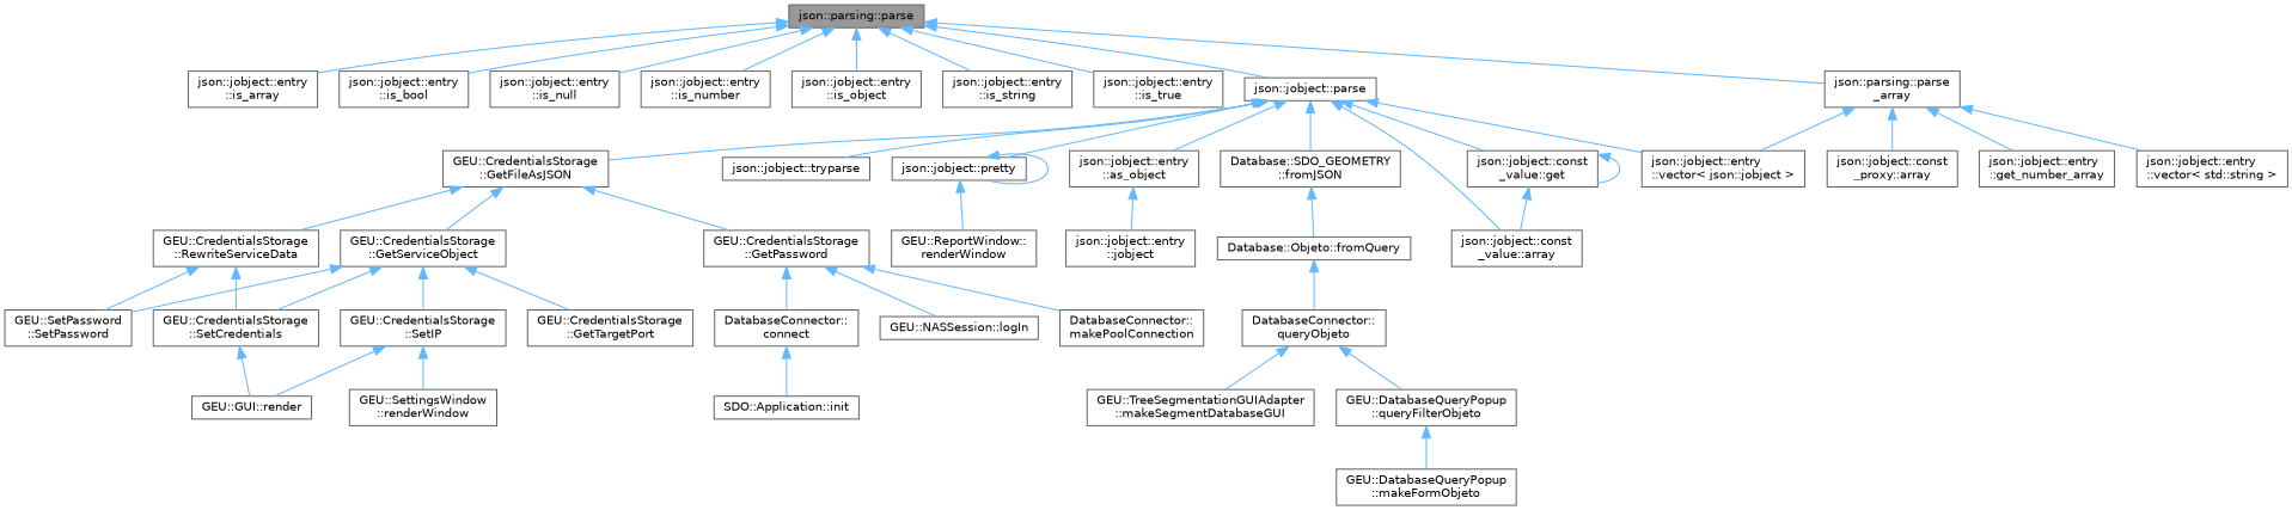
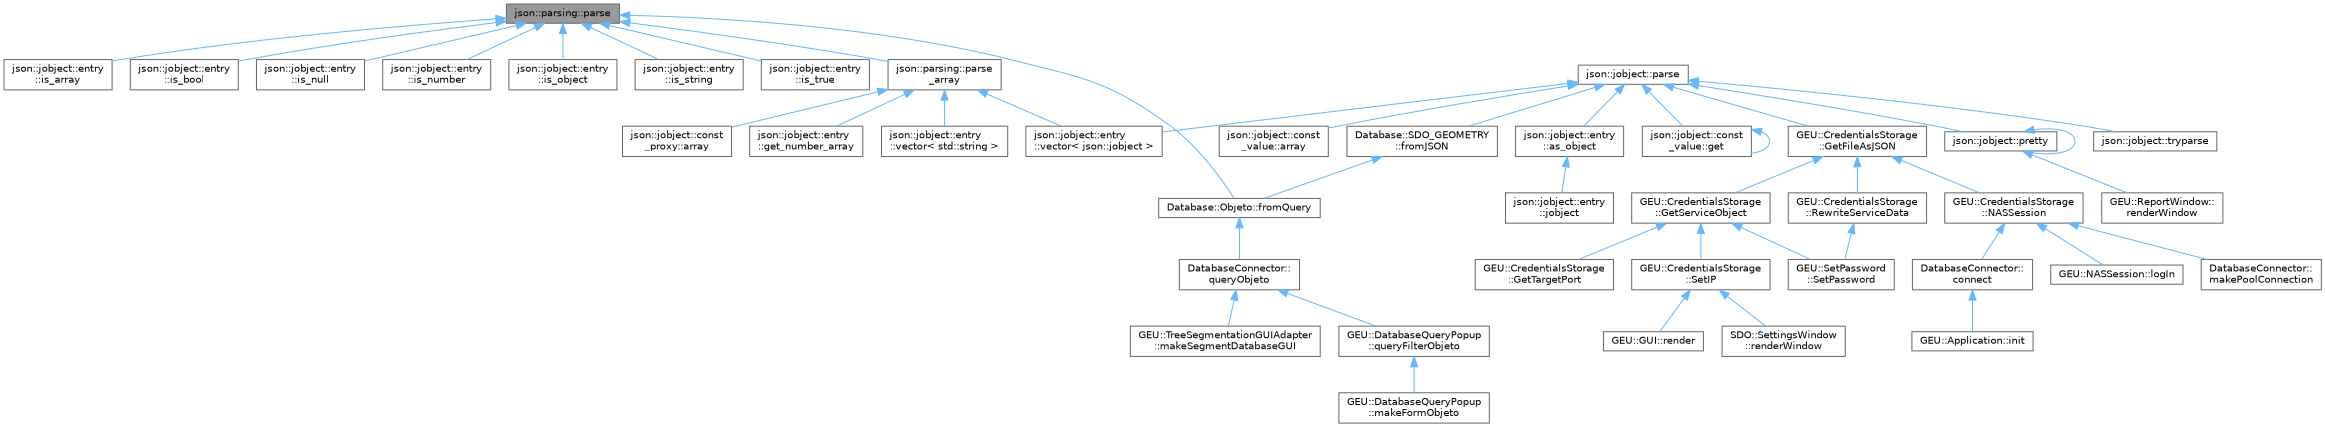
  digraph {
    rankdir=TB
    node [color=grey40 fillcolor=white fontname=Helvetica fontsize=10 shape=box style=filled]
    edge [color=steelblue1 dir=back fontname=Helvetica fontsize=10 labelfontname=Helvetica labelfontsize=10 style=solid]
    n1 [color=gray40 fillcolor=grey60 fontcolor=black height=0.2 label="json::parsing::parse" width=0.4]
    n2 [height=0.2 label="json::jobject::entry\l::is_array" width=0.4]
    n3 [height=0.2 label="json::jobject::entry\l::is_bool" width=0.4]
    n4 [height=0.2 label="json::jobject::entry\l::is_null" width=0.4]
    n5 [height=0.2 label="json::jobject::entry\l::is_number" width=0.4]
    n6 [height=0.2 label="json::jobject::entry\l::is_object" width=0.4]
    n7 [height=0.2 label="json::jobject::entry\l::is_string" width=0.4]
    n8 [height=0.2 label="json::jobject::entry\l::is_true" width=0.4]
    n9 [height=0.2 label="json::jobject::parse" width=0.4]
    n10 [height=0.2 label="json::parsing::parse\l_array" width=0.4]
    n11 [height=0.2 label="json::jobject::const\l_value::array" width=0.4]
    n12 [height=0.2 label="json::jobject::entry\l::as_object" width=0.4]
    n13 [height=0.2 label="Database::SDO_GEOMETRY\l::fromJSON" width=0.4]
    n14 [height=0.2 label="json::jobject::const\l_value::get" width=0.4]
    n15 [height=0.2 label="GEU::CredentialsStorage\l::GetFileAsJSON" width=0.4]
    n16 [height=0.2 label="json::jobject::entry\l::vector\< json::jobject \>" width=0.4]
    n17 [height=0.2 label="json::jobject::pretty" width=0.4]
    n18 [height=0.2 label="json::jobject::tryparse" width=0.4]
    n19 [height=0.2 label="json::jobject::const\l_proxy::array" width=0.4]
    n20 [height=0.2 label="json::jobject::entry\l::get_number_array" width=0.4]
    n21 [height=0.2 label="json::jobject::entry\l::vector\< std::string \>" width=0.4]
    n22 [height=0.2 label="json::jobject::entry\l::jobject" width=0.4]
    n23 [height=0.2 label="Database::Objeto::fromQuery" width=0.4]
    n24 [height=0.2 label="GEU::CredentialsStorage\l::GetServiceObject" width=0.4]
    n25 [height=0.2 label="GEU::CredentialsStorage\l::RewriteServiceData" width=0.4]
-   n26 [height=0.2 label="GEU::CredentialsStorage\l::GetPassword" width=0.4]
+   n26 [height=0.2 label="GEU::CredentialsStorage\l::NASSession" width=0.4]
    n27 [height=0.2 label="GEU::ReportWindow::\lrenderWindow" width=0.4]
    n28 [height=0.2 label="DatabaseConnector::\lqueryObjeto" width=0.4]
    n29 [height=0.2 label="GEU::TreeSegmentationGUIAdapter\l::makeSegmentDatabaseGUI" width=0.4]
    n30 [height=0.2 label="GEU::DatabaseQueryPopup\l::queryFilterObjeto" width=0.4]
    n31 [height=0.2 label="GEU::DatabaseQueryPopup\l::makeFormObjeto" width=0.4]
    n32 [height=0.2 label="GEU::CredentialsStorage\l::GetTargetPort" width=0.4]
-   n33 [height=0.2 label="GEU::CredentialsStorage\l::SetCredentials" width=0.4]
    n34 [height=0.2 label="GEU::CredentialsStorage\l::SetIP" width=0.4]
    n35 [height=0.2 label="GEU::SetPassword\l::SetPassword" width=0.4]
    n36 [height=0.2 label="DatabaseConnector::\lconnect" width=0.4]
    n37 [height=0.2 label="GEU::NASSession::logIn" width=0.4]
    n38 [height=0.2 label="DatabaseConnector::\lmakePoolConnection" width=0.4]
    n39 [height=0.2 label="GEU::GUI::render" width=0.4]
-   n40 [height=0.2 label="GEU::SettingsWindow\l::renderWindow" width=0.4]
-   n41 [height=0.2 label="SDO::Application::init" width=0.4]
+   n40 [height=0.2 label="SDO::SettingsWindow\l::renderWindow" width=0.4]
+   n41 [height=0.2 label="GEU::Application::init" width=0.4]
    n1 -> n2
    n1 -> n3
    n1 -> n4
    n1 -> n5
    n1 -> n6
    n1 -> n7
    n1 -> n8
-   n1 -> n9
+   n1 -> n23
    n1 -> n10
    n9 -> n11
    n9 -> n12
    n9 -> n13
    n9 -> n14
    n9 -> n15
    n9 -> n16
    n9 -> n17
    n9 -> n18
    n10 -> n16
    n10 -> n19
    n10 -> n20
    n10 -> n21
    n12 -> n22
    n13 -> n23
-   n14 -> n11
    n14 -> n14
    n15 -> n24
    n15 -> n25
    n15 -> n26
    n17 -> n17
    n17 -> n27
    n23 -> n28
    n24 -> n32
-   n24 -> n33
    n24 -> n34
    n24 -> n35
-   n25 -> n33
    n25 -> n35
    n26 -> n36
    n26 -> n37
    n26 -> n38
    n28 -> n29
    n28 -> n30
    n30 -> n31
-   n33 -> n39
    n34 -> n39
    n34 -> n40
    n36 -> n41
  }
